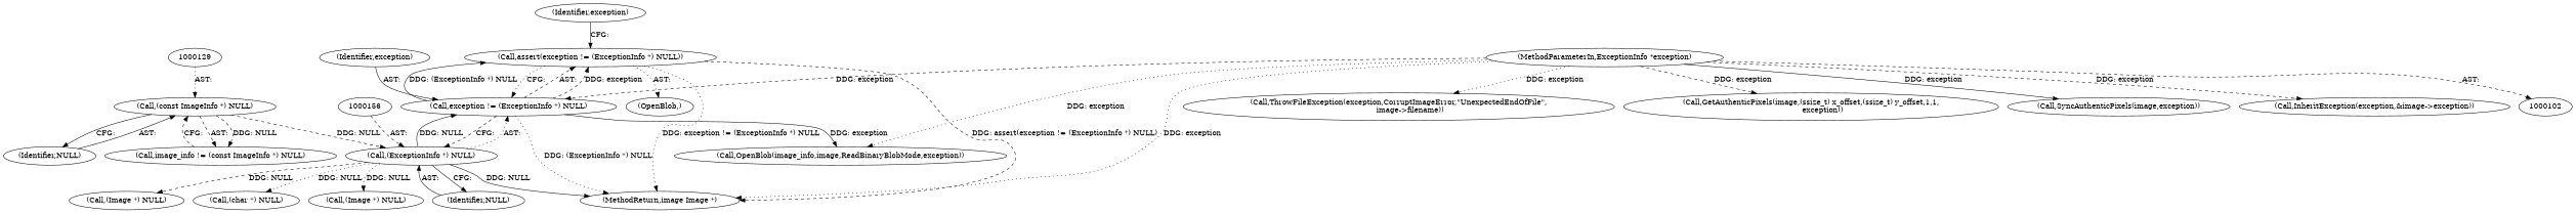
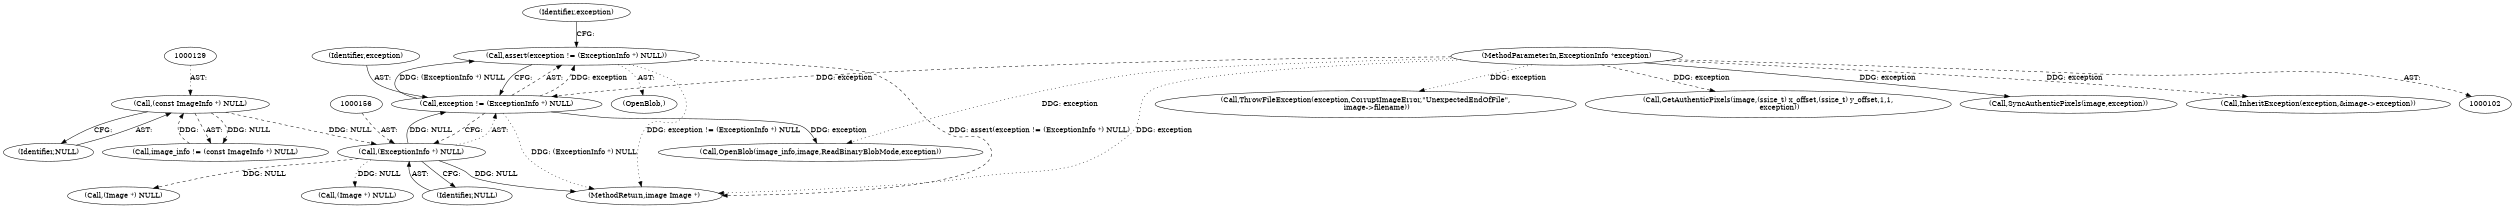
  digraph {
    edge [style=dashed]
    n1 [label="(Call,assert(exception != (ExceptionInfo *) NULL))"]
    n2 [label="(Call,exception != (ExceptionInfo *) NULL)"]
    n3 [label="(MethodReturn,image Image *)"]
    n4 [label="(OpenBlob,)"]
    n5 [label="(Call,(ExceptionInfo *) NULL)"]
    n6 [label="(Call,OpenBlob(image_info,image,ReadBinaryBlobMode,exception))"]
    n7 [label="(Call,(Image *) NULL)"]
    n8 [label="(Identifier,NULL)"]
-   n9 [label="(Call,(char *) NULL)"]
    n10 [label="(Call,(Image *) NULL)"]
    n11 [label="(MethodParameterIn,ExceptionInfo *exception)"]
    n12 [label="(Call,ThrowFileException(exception,CorruptImageError,\"UnexpectedEndOfFile\",\n          image->filename))"]
    n13 [label="(Call,GetAuthenticPixels(image,(ssize_t) x_offset,(ssize_t) y_offset,1,1,\n          exception))"]
    n14 [label="(Call,SyncAuthenticPixels(image,exception))"]
    n15 [label="(Call,InheritException(exception,&image->exception))"]
    1000102
    n17 [label="(Call,(const ImageInfo *) NULL)"]
    n18 [label="(Identifier,NULL)"]
    n19 [label="(Call,image_info != (const ImageInfo *) NULL)"]
    n20 [label="(Identifier,exception)"]
    n21 [label="(Identifier,exception)"]
    1000156
    1000129
-   n1 -> n2 [label="CFG: " style=dotted]
+   n1 -> n2 [label="CFG: " style=solid]
    n1 -> n3 [label="DDG: assert(exception != (ExceptionInfo *) NULL)"]
    n1 -> n3 [label="DDG: exception != (ExceptionInfo *) NULL" style=dotted]
    n1 -> n4 [label="AST: " style=dotted]
    n2 -> n1 [label="AST: "]
    n2 -> n1 [label="DDG: exception"]
    n2 -> n1 [label="DDG: (ExceptionInfo *) NULL" style=solid]
    n2 -> n3 [label="DDG: (ExceptionInfo *) NULL" style=dotted]
    n2 -> n5 [label="CFG: "]
    n2 -> n6 [label="DDG: exception" style=solid]
    n5 -> n2 [label="AST: " style=dotted]
    n5 -> n2 [label="DDG: NULL" style=solid]
    n5 -> n3 [label="DDG: NULL" style=solid]
    n5 -> n7 [label="DDG: NULL"]
    n5 -> n8 [label="CFG: " style=solid]
-   n5 -> n9 [label="DDG: NULL" style=dotted]
    n5 -> n10 [label="DDG: NULL" style=dotted]
    n8 -> n5 [label="AST: " style=solid]
    n11 -> n2 [label="DDG: exception"]
    n11 -> n3 [label="DDG: exception" style=dotted]
    n11 -> n6 [label="DDG: exception" style=dotted]
    n11 -> n12 [label="DDG: exception" style=dotted]
    n11 -> n13 [label="DDG: exception"]
    n11 -> n14 [label="DDG: exception" style=solid]
    n11 -> n15 [label="DDG: exception"]
    n11 -> 1000102 [label="AST: "]
    n17 -> n5 [label="DDG: NULL"]
    n17 -> n18 [label="CFG: " style=solid]
    n17 -> n19 [label="AST: "]
    n17 -> n19 [label="DDG: NULL"]
    n18 -> n17 [label="AST: " style=solid]
-   n19 -> n17 [label="CFG: "]
+   n19 -> n17 [label="DDG: "]
    n20 -> n2 [label="AST: " style=solid]
    n21 -> n1 [label="CFG: " style=solid]
    1000156 -> n5 [label="AST: "]
    1000129 -> n17 [label="AST: " style=dotted]
  }
